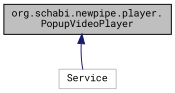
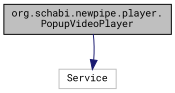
  digraph {
    fontname="Roboto Mono"
    node [fontname="Roboto Mono" fontsize=10 shape=record style=filled]
    n1 [color=black fillcolor=grey75 fontcolor=black height=0.2 label="org.schabi.newpipe.player.\lPopupVideoPlayer" width=0.4]
    n2 [color=grey75 fillcolor=white height=0.2 label=Service width=0.4]
-   n1 -> n2 [color=midnightblue dir=back fontname="Roboto Mono" fontsize=10 labelfontname=Helvetica labelfontsize=10 style=solid]
+   n2 -> n1 [color=midnightblue dir=back fontname="Roboto Mono" fontsize=10 labelfontname=Helvetica labelfontsize=10 style=solid]
  }
